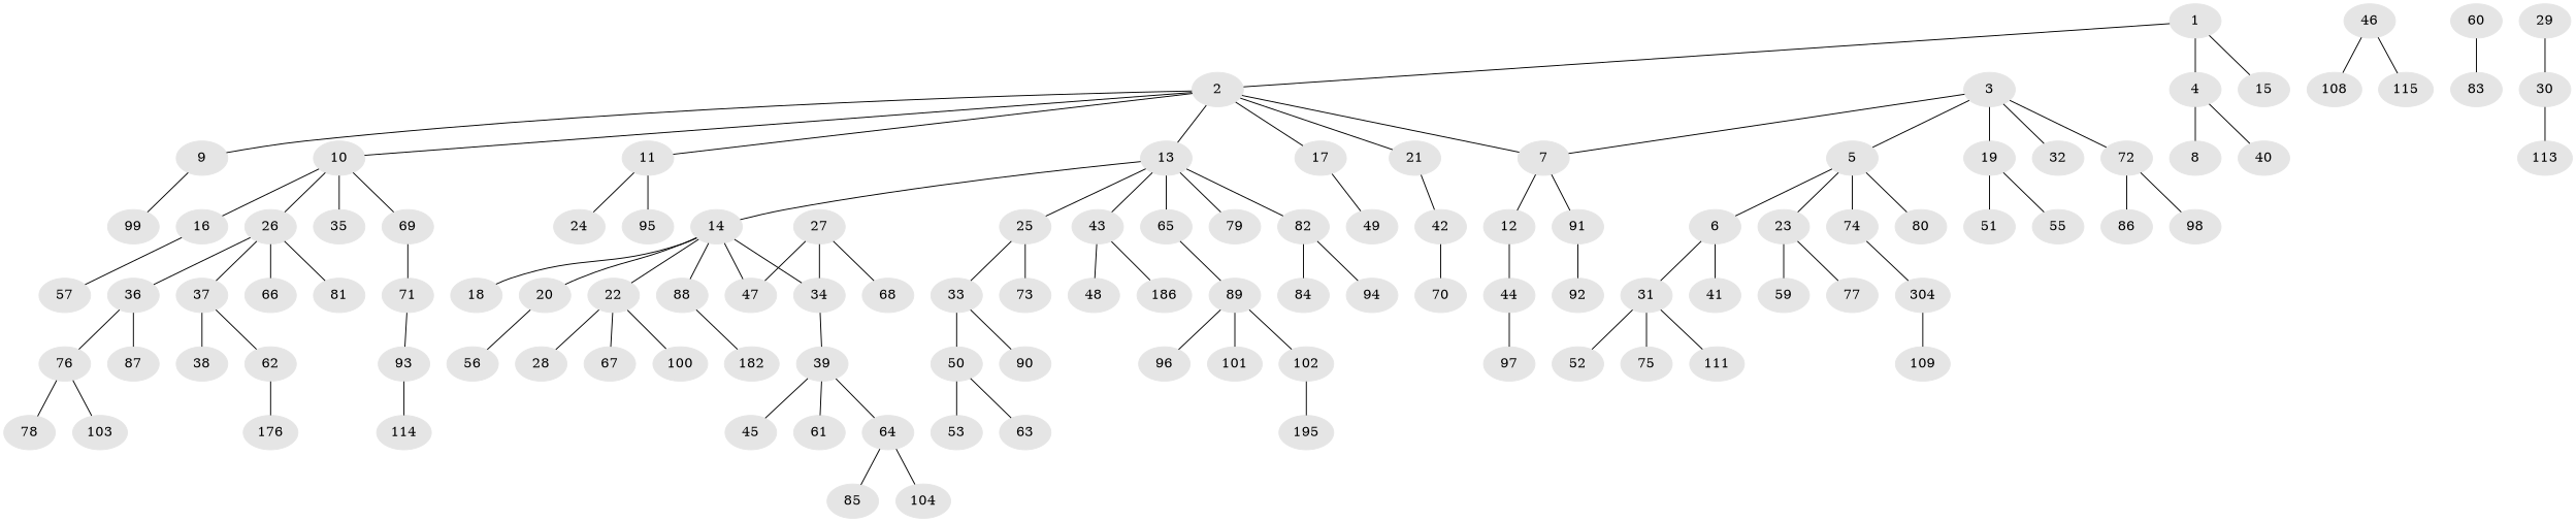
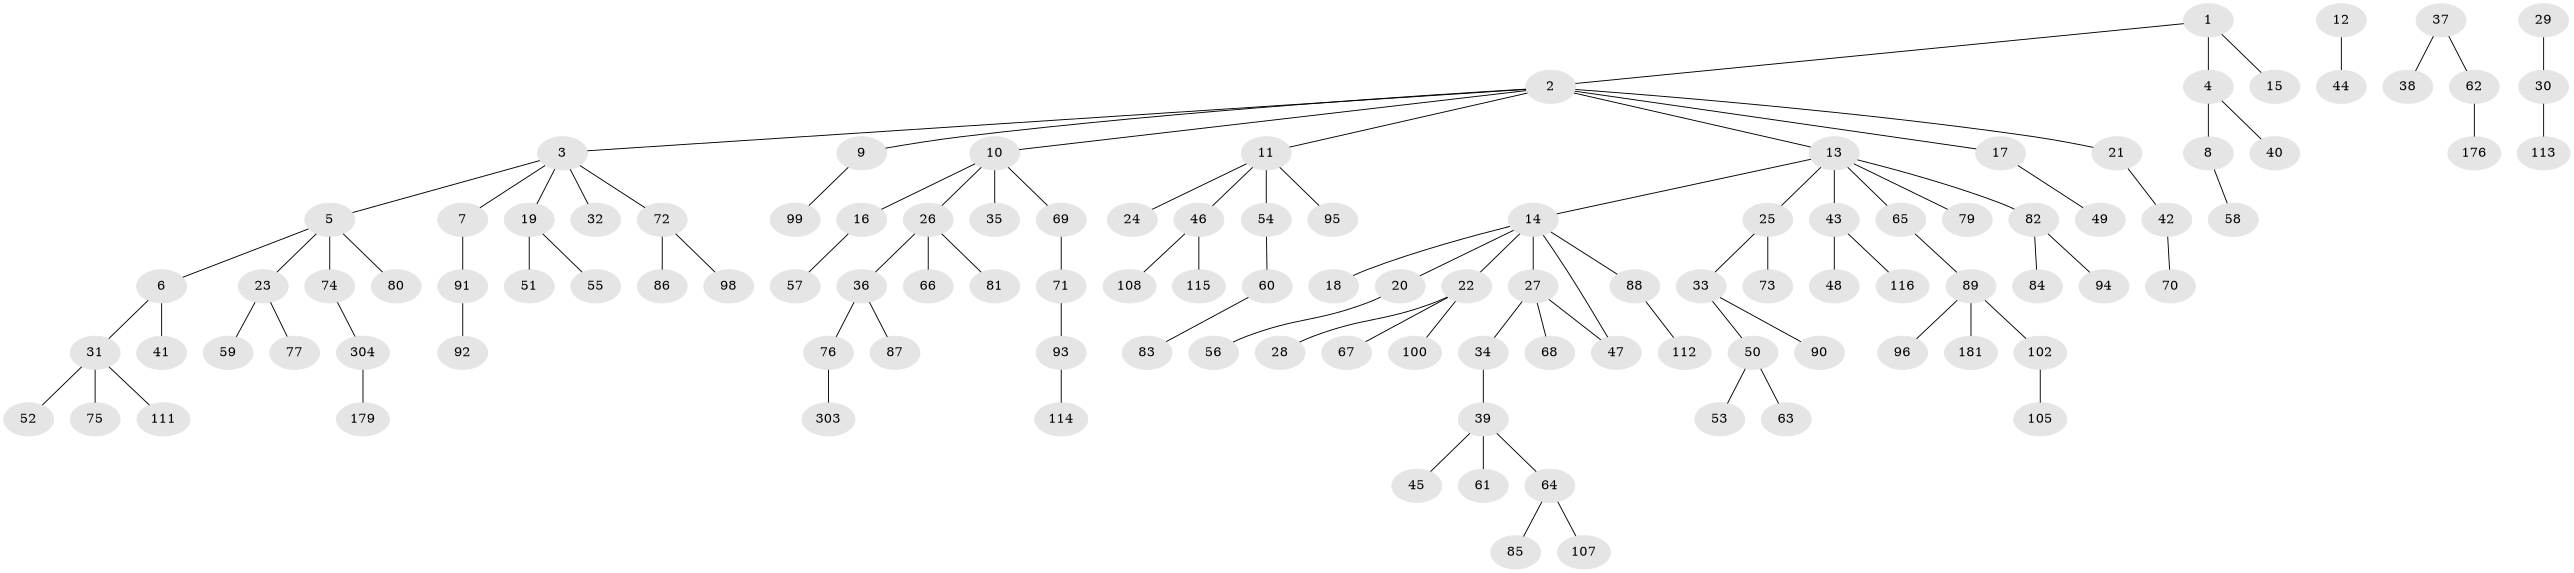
  graph {
    node [color=gray90 style=filled]
    1
    2
    4
    15
    3
    9
    10
    11
    13
    17
    21
    8
    40
    5
    7
    19
    32
    72
    99
    16
    26
    35
    69
    24
    46
+   54
    95
    14
    25
    43
    65
    79
    82
    49
    42
    6
    23
    74
    80
    12
    91
    51
    55
    86
    98
+   58
    31
    41
    59
    77
    n51 [label=304]
    52
    75
    111
    44
    92
    57
    36
    37
    66
    81
    71
    108
    115
    60
-   97
    18
    20
    22
    27
    88
    47
    33
    73
    48
-   116 [label=186]
+   116
    89
    84
    94
    56
    28
    67
    100
    34
    68
    29
    30
-   112 [label=182]
+   112
    70
    50
    90
    76
    87
    38
    62
    39
    113
    53
    63
    45
    61
    64
-   78
-   103
+   103 [label=303]
    n105 [label=176]
    85
-   107 [label=104]
+   107
    83
    96
-   101
+   101 [label=181]
    102
    93
    114
-   109
-   105 [label=195]
+   109 [label=179]
+   105
    1 -- 2
    1 -- 4
    1 -- 15
-   2 -- 7
+   2 -- 3
    2 -- 9
    2 -- 10
    2 -- 11
    2 -- 13
    2 -- 17
    2 -- 21
    4 -- 8
    4 -- 40
    3 -- 5
    3 -- 7
    3 -- 19
    3 -- 32
    3 -- 72
    9 -- 99
    10 -- 16
    10 -- 26
    10 -- 35
    10 -- 69
    11 -- 24
+   11 -- 46
+   11 -- 54
    11 -- 95
    13 -- 14
    13 -- 25
    13 -- 43
    13 -- 65
    13 -- 79
    13 -- 82
    17 -- 49
    21 -- 42
+   8 -- 58
    5 -- 6
    5 -- 23
    5 -- 74
    5 -- 80
-   7 -- 12
    7 -- 91
    19 -- 51
    19 -- 55
    72 -- 86
    72 -- 98
    16 -- 57
    26 -- 36
-   26 -- 37
    26 -- 66
    26 -- 81
    69 -- 71
    46 -- 108
    46 -- 115
+   54 -- 60
    14 -- 18
    14 -- 20
    14 -- 22
-   14 -- 34
+   14 -- 27
    14 -- 88
    14 -- 47
    25 -- 33
    25 -- 73
    43 -- 48
    43 -- 116
    65 -- 89
    82 -- 84
    82 -- 94
    42 -- 70
    6 -- 31
    6 -- 41
    23 -- 59
    23 -- 77
    74 -- n51
    12 -- 44
    91 -- 92
    31 -- 52
    31 -- 75
    31 -- 111
    n51 -- 109
-   44 -- 97
    36 -- 76
    36 -- 87
    37 -- 38
    37 -- 62
    71 -- 93
    60 -- 83
    20 -- 56
    22 -- 28
    22 -- 67
    22 -- 100
    27 -- 47
    27 -- 34
    27 -- 68
    88 -- 112
    33 -- 50
    33 -- 90
    89 -- 96
    89 -- 101
    89 -- 102
    34 -- 39
    29 -- 30
    30 -- 113
    50 -- 53
    50 -- 63
-   76 -- 78
    76 -- 103
    62 -- n105
    39 -- 45
    39 -- 61
    39 -- 64
    64 -- 85
    64 -- 107
    102 -- 105
    93 -- 114
  }
